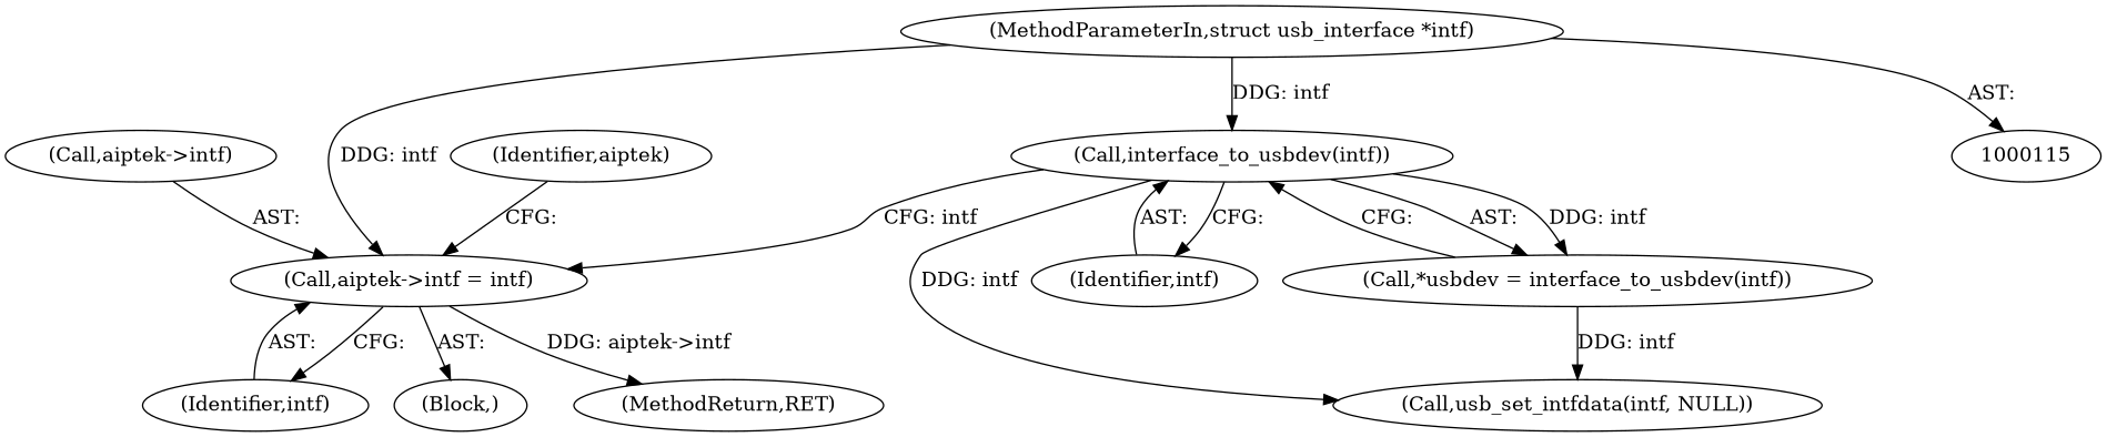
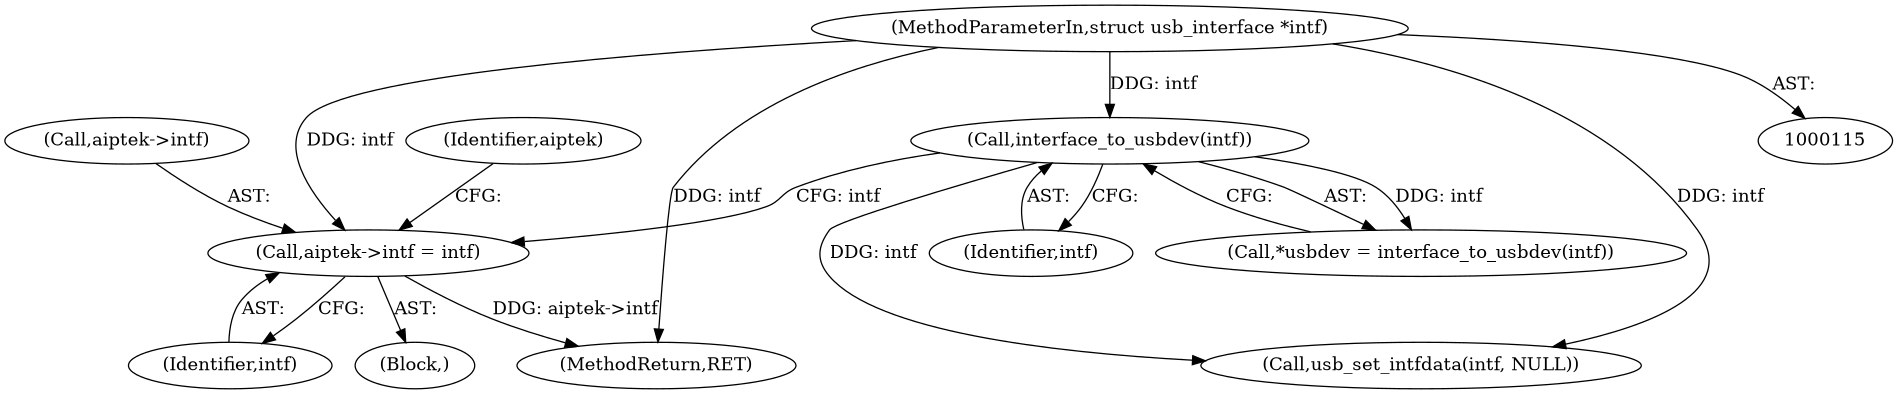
  digraph {
    n1 [label="(Call,aiptek->intf = intf)"]
    n2 [label="(Identifier,intf)"]
    n3 [label="(MethodReturn,RET)"]
    n4 [label="(Block,)"]
    n5 [label="(Call,interface_to_usbdev(intf))"]
    n6 [label="(Call,usb_set_intfdata(intf, NULL))"]
    n7 [label="(Identifier,intf)"]
    n8 [label="(Call,*usbdev = interface_to_usbdev(intf))"]
    n9 [label="(MethodParameterIn,struct usb_interface *intf)"]
    1000115
    n11 [label="(Identifier,aiptek)"]
    n12 [label="(Call,aiptek->intf)"]
    n1 -> n2 [label="CFG: "]
    n1 -> n3 [label="DDG: aiptek->intf"]
    n1 -> n4 [label="AST: "]
    n2 -> n1 [label="AST: "]
    n5 -> n1 [label="CFG: intf"]
    n5 -> n6 [label="DDG: intf"]
    n5 -> n7 [label="CFG: "]
    n5 -> n8 [label="AST: "]
    n5 -> n8 [label="DDG: intf"]
    n7 -> n5 [label="AST: "]
    n8 -> n5 [label="CFG: "]
    n9 -> n1 [label="DDG: intf"]
+   n9 -> n3 [label="DDG: intf"]
    n9 -> n5 [label="DDG: intf"]
-   n8 -> n6 [label="DDG: intf"]
+   n9 -> n6 [label="DDG: intf"]
    n9 -> 1000115 [label="AST: "]
    n11 -> n1 [label="CFG: "]
    n12 -> n1 [label="AST: "]
  }
